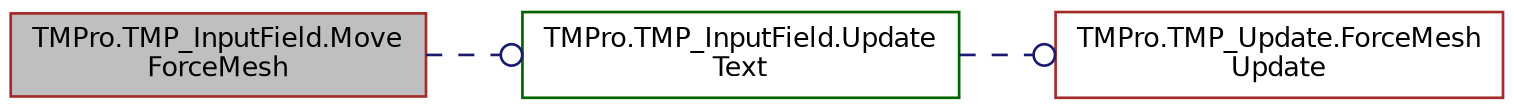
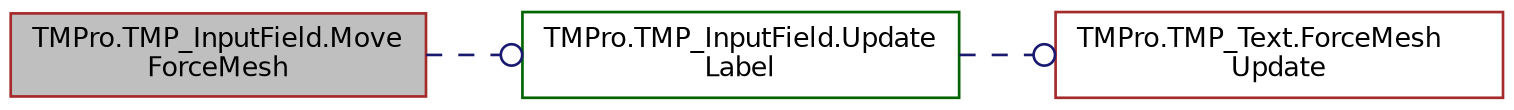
  digraph {
    rankdir=LR
    node [color=brown fillcolor=white fontname=Helvetica fontsize=10 shape=record style=filled]
    edge [arrowhead=odot color=midnightblue fontname=Helvetica fontsize=10 labelfontname=Helvetica labelfontsize=10 style=dashed]
    n1 [fillcolor=grey75 fontcolor=black height=0.2 label="TMPro.TMP_InputField.Move\lForceMesh" width=0.4]
-   n2 [color=darkgreen height=0.2 label="TMPro.TMP_InputField.Update\lText" width=0.4]
-   n3 [height=0.2 label="TMPro.TMP_Update.ForceMesh\lUpdate" width=0.4]
+   n2 [color=darkgreen height=0.2 label="TMPro.TMP_InputField.Update\lLabel" width=0.4]
+   n3 [height=0.2 label="TMPro.TMP_Text.ForceMesh\lUpdate" width=0.4]
    n1 -> n2
    n2 -> n3
  }
